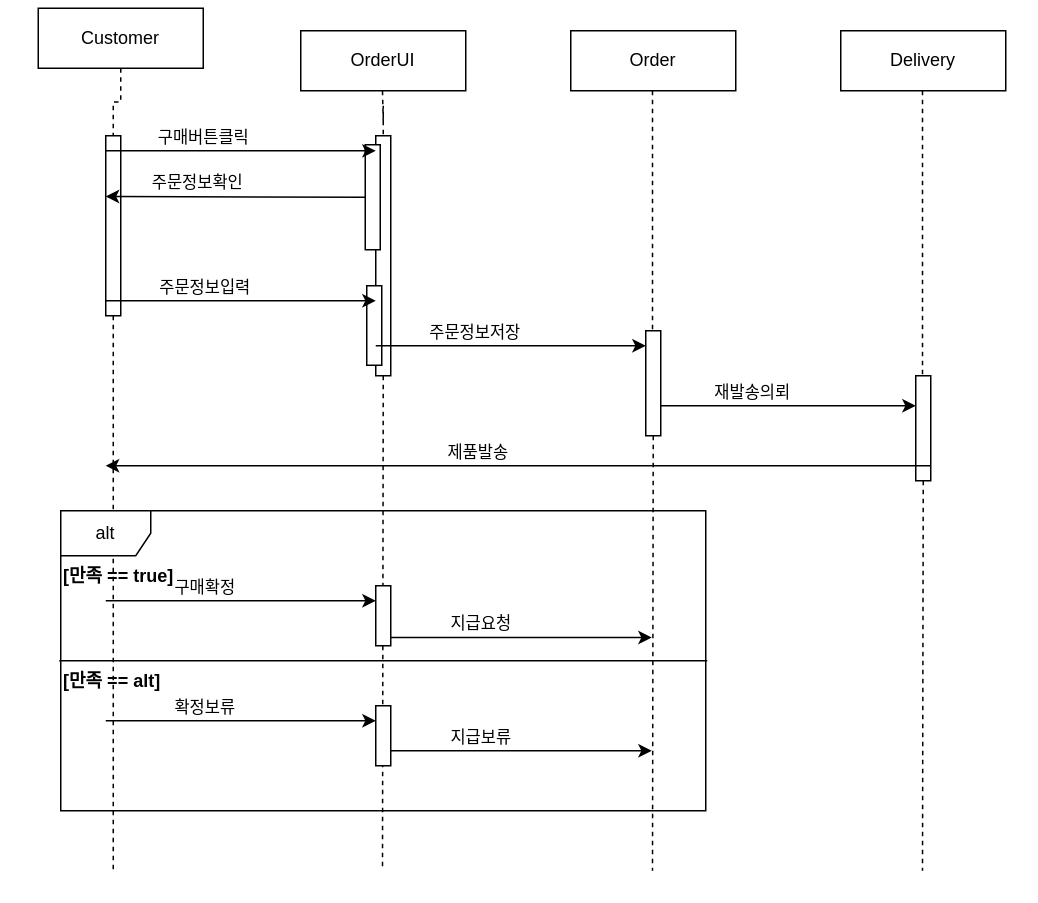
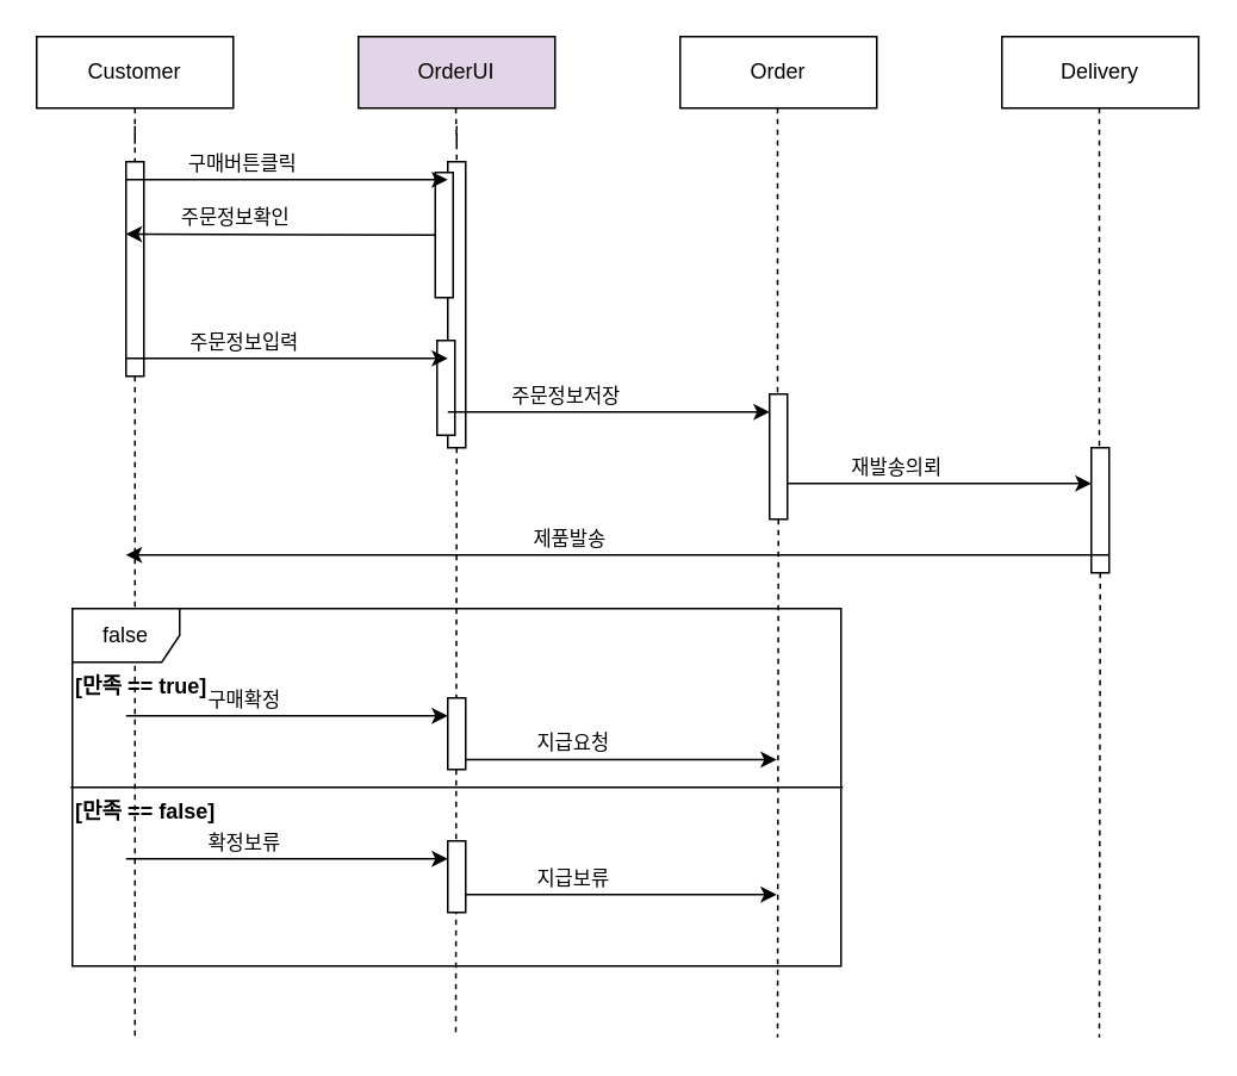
  <mxCell id="0" />
  <mxCell id="1" parent="0" />
  <mxCell id="2" style="edgeStyle=orthogonalEdgeStyle;rounded=0;orthogonalLoop=1;jettySize=auto;html=1;exitX=0.5;exitY=1;exitDx=0;exitDy=0;endArrow=none;endFill=0;dashed=1;" edge="1" parent="1" source="11"><mxGeometry relative="1" as="geometry"><mxPoint x="75" y="580" as="targetPoint" /></mxGeometry></mxCell>
- <mxCell id="3" value="Customer" style="rounded=0;whiteSpace=wrap;html=1;" vertex="1" parent="1"><mxGeometry x="25" y="5" width="110" height="40" as="geometry" /></mxCell>
+ <mxCell id="3" value="Customer" style="rounded=0;whiteSpace=wrap;html=1;" vertex="1" parent="1"><mxGeometry x="20" y="20" width="110" height="40" as="geometry" /></mxCell>
  <mxCell id="4" value="Delivery" style="rounded=0;whiteSpace=wrap;html=1;" vertex="1" parent="1"><mxGeometry x="560" y="20" width="110" height="40" as="geometry" /></mxCell>
  <mxCell id="5" value="Order" style="rounded=0;whiteSpace=wrap;html=1;" vertex="1" parent="1"><mxGeometry x="380" y="20" width="110" height="40" as="geometry" /></mxCell>
- <mxCell id="6" value="OrderUI" style="rounded=0;whiteSpace=wrap;html=1;" vertex="1" parent="1"><mxGeometry x="200" y="20" width="110" height="40" as="geometry" /></mxCell>
+ <mxCell id="6" value="OrderUI" style="rounded=0;whiteSpace=wrap;html=1;fillColor=#e1d5e7;" vertex="1" parent="1"><mxGeometry x="200" y="20" width="110" height="40" as="geometry" /></mxCell>
  <mxCell id="7" style="edgeStyle=orthogonalEdgeStyle;rounded=0;orthogonalLoop=1;jettySize=auto;html=1;exitX=0.5;exitY=1;exitDx=0;exitDy=0;endArrow=none;endFill=0;dashed=1;" edge="1" parent="1" source="13"><mxGeometry relative="1" as="geometry"><mxPoint x="254.5" y="580" as="targetPoint" /><mxPoint x="254.5" y="60" as="sourcePoint" /></mxGeometry></mxCell>
  <mxCell id="8" style="edgeStyle=orthogonalEdgeStyle;rounded=0;orthogonalLoop=1;jettySize=auto;html=1;exitX=0.5;exitY=1;exitDx=0;exitDy=0;endArrow=none;endFill=0;dashed=1;" edge="1" parent="1" source="15"><mxGeometry relative="1" as="geometry"><mxPoint x="434.5" y="580" as="targetPoint" /><mxPoint x="434.5" y="60" as="sourcePoint" /></mxGeometry></mxCell>
  <mxCell id="9" style="edgeStyle=orthogonalEdgeStyle;rounded=0;orthogonalLoop=1;jettySize=auto;html=1;exitX=0.5;exitY=1;exitDx=0;exitDy=0;endArrow=none;endFill=0;dashed=1;" edge="1" parent="1" source="17"><mxGeometry relative="1" as="geometry"><mxPoint x="614.5" y="580" as="targetPoint" /><mxPoint x="614.5" y="60" as="sourcePoint" /></mxGeometry></mxCell>
  <mxCell id="10" value="" style="edgeStyle=orthogonalEdgeStyle;rounded=0;orthogonalLoop=1;jettySize=auto;html=1;exitX=0.5;exitY=1;exitDx=0;exitDy=0;endArrow=none;endFill=0;dashed=1;" edge="1" parent="1" source="3" target="11"><mxGeometry relative="1" as="geometry"><mxPoint x="75" y="580" as="targetPoint" /><mxPoint x="75" y="60" as="sourcePoint" /></mxGeometry></mxCell>
  <mxCell id="11" value="" style="rounded=0;dashed=0;" vertex="1" parent="1"><mxGeometry x="70" y="90" width="10" height="120" as="geometry" /></mxCell>
  <mxCell id="12" value="" style="edgeStyle=orthogonalEdgeStyle;rounded=0;orthogonalLoop=1;jettySize=auto;html=1;exitX=0.5;exitY=1;exitDx=0;exitDy=0;endArrow=none;endFill=0;dashed=1;" edge="1" parent="1" target="13"><mxGeometry relative="1" as="geometry"><mxPoint x="254.5" y="580" as="targetPoint" /><mxPoint x="254.5" y="60" as="sourcePoint" /></mxGeometry></mxCell>
  <mxCell id="13" value="" style="rounded=0;dashed=0;" vertex="1" parent="1"><mxGeometry x="250" y="90" width="10" height="160" as="geometry" /></mxCell>
  <mxCell id="14" value="" style="edgeStyle=orthogonalEdgeStyle;rounded=0;orthogonalLoop=1;jettySize=auto;html=1;exitX=0.5;exitY=1;exitDx=0;exitDy=0;endArrow=none;endFill=0;dashed=1;" edge="1" parent="1" target="15"><mxGeometry relative="1" as="geometry"><mxPoint x="434.5" y="580" as="targetPoint" /><mxPoint x="434.5" y="60" as="sourcePoint" /></mxGeometry></mxCell>
  <mxCell id="15" value="" style="rounded=0;dashed=0;" vertex="1" parent="1"><mxGeometry x="430" y="220" width="10" height="70" as="geometry" /></mxCell>
  <mxCell id="16" value="" style="edgeStyle=orthogonalEdgeStyle;rounded=0;orthogonalLoop=1;jettySize=auto;html=1;exitX=0.5;exitY=1;exitDx=0;exitDy=0;endArrow=none;endFill=0;dashed=1;" edge="1" parent="1" target="17"><mxGeometry relative="1" as="geometry"><mxPoint x="614.5" y="580" as="targetPoint" /><mxPoint x="614.5" y="60" as="sourcePoint" /></mxGeometry></mxCell>
  <mxCell id="17" value="" style="rounded=0;dashed=0;" vertex="1" parent="1"><mxGeometry x="610" y="250" width="10" height="70" as="geometry" /></mxCell>
  <mxCell id="18" value="" style="rounded=0;dashed=0;" vertex="1" parent="1"><mxGeometry x="243" y="96" width="10" height="70" as="geometry" /></mxCell>
  <mxCell id="19" value="" style="rounded=0;dashed=0;" vertex="1" parent="1"><mxGeometry x="244" y="190" width="10" height="53" as="geometry" /></mxCell>
  <mxCell id="20" value="" style="html=1;verticalAlign=bottom;startArrow=none;endArrow=classic;endFill=1;rounded=0;entryX=0;entryY=0.063;entryDx=0;entryDy=0;entryPerimeter=0;" edge="1" parent="1" target="13"><mxGeometry relative="1" as="geometry"><mxPoint x="70" y="100" as="sourcePoint" /><mxPoint x="180" y="100" as="targetPoint" /></mxGeometry></mxCell>
  <mxCell id="21" value="구매버튼클릭" style="edgeLabel;html=1;align=center;verticalAlign=middle;resizable=0;points=[];" vertex="1" connectable="0" parent="20"><mxGeometry x="-0.013" y="-2" relative="1" as="geometry"><mxPoint x="-24" y="-12" as="offset" /></mxGeometry></mxCell>
  <mxCell id="22" value="" style="html=1;verticalAlign=bottom;startArrow=none;endArrow=classic;endFill=1;rounded=0;entryX=0;entryY=0.063;entryDx=0;entryDy=0;entryPerimeter=0;" edge="1" parent="1"><mxGeometry relative="1" as="geometry"><mxPoint x="70" y="200" as="sourcePoint" /><mxPoint x="250" y="200" as="targetPoint" /></mxGeometry></mxCell>
  <mxCell id="23" value="주문정보입력" style="edgeLabel;html=1;align=center;verticalAlign=middle;resizable=0;points=[];" vertex="1" connectable="0" parent="22"><mxGeometry x="-0.013" y="-2" relative="1" as="geometry"><mxPoint x="-24" y="-12" as="offset" /></mxGeometry></mxCell>
  <mxCell id="24" value="" style="html=1;verticalAlign=bottom;startArrow=classic;endArrow=none;endFill=0;rounded=0;startFill=1;entryX=0;entryY=0.5;entryDx=0;entryDy=0;" edge="1" parent="1" target="18"><mxGeometry relative="1" as="geometry"><mxPoint x="70" y="130.5" as="sourcePoint" /><mxPoint x="240" y="130" as="targetPoint" /></mxGeometry></mxCell>
  <mxCell id="25" value="주문정보확인" style="edgeLabel;html=1;align=center;verticalAlign=middle;resizable=0;points=[];" vertex="1" connectable="0" parent="24"><mxGeometry x="-0.013" y="-2" relative="1" as="geometry"><mxPoint x="-24" y="-12" as="offset" /></mxGeometry></mxCell>
  <mxCell id="26" value="" style="html=1;verticalAlign=bottom;startArrow=none;endArrow=classic;endFill=1;rounded=0;entryX=0;entryY=0.063;entryDx=0;entryDy=0;entryPerimeter=0;" edge="1" parent="1"><mxGeometry relative="1" as="geometry"><mxPoint x="440" y="270" as="sourcePoint" /><mxPoint x="610" y="270" as="targetPoint" /></mxGeometry></mxCell>
  <mxCell id="27" value="재발송의뢰" style="edgeLabel;html=1;align=center;verticalAlign=middle;resizable=0;points=[];" vertex="1" connectable="0" parent="26"><mxGeometry x="-0.013" y="-2" relative="1" as="geometry"><mxPoint x="-24" y="-12" as="offset" /></mxGeometry></mxCell>
  <mxCell id="28" value="" style="html=1;verticalAlign=bottom;startArrow=none;endArrow=classic;endFill=1;rounded=0;" edge="1" parent="1"><mxGeometry relative="1" as="geometry"><mxPoint x="250" y="230" as="sourcePoint" /><mxPoint x="430" y="230" as="targetPoint" /></mxGeometry></mxCell>
  <mxCell id="29" value="주문정보저장" style="edgeLabel;html=1;align=center;verticalAlign=middle;resizable=0;points=[];" vertex="1" connectable="0" parent="28"><mxGeometry x="-0.013" y="-2" relative="1" as="geometry"><mxPoint x="-24" y="-12" as="offset" /></mxGeometry></mxCell>
  <mxCell id="30" value="" style="html=1;verticalAlign=bottom;startArrow=classic;endArrow=none;endFill=0;rounded=0;entryX=0;entryY=0.063;entryDx=0;entryDy=0;entryPerimeter=0;startFill=1;" edge="1" parent="1"><mxGeometry relative="1" as="geometry"><mxPoint x="70" y="310" as="sourcePoint" /><mxPoint x="620" y="310" as="targetPoint" /></mxGeometry></mxCell>
  <mxCell id="31" value="제품발송" style="edgeLabel;html=1;align=center;verticalAlign=middle;resizable=0;points=[];" vertex="1" connectable="0" parent="30"><mxGeometry x="-0.013" y="-2" relative="1" as="geometry"><mxPoint x="-24" y="-12" as="offset" /></mxGeometry></mxCell>
- <mxCell id="32" value="alt" style="shape=umlFrame;whiteSpace=wrap;html=1;pointerEvents=0;recursiveResize=0;container=1;collapsible=0;width=60;height=30;" vertex="1" parent="1"><mxGeometry x="40" y="340" width="430" height="200" as="geometry" /></mxCell>
+ <mxCell id="32" value="false" style="shape=umlFrame;whiteSpace=wrap;html=1;pointerEvents=0;recursiveResize=0;container=1;collapsible=0;width=60;height=30;" vertex="1" parent="1"><mxGeometry x="40" y="340" width="430" height="200" as="geometry" /></mxCell>
  <mxCell id="33" value="&lt;b&gt;[만족 == true]&lt;/b&gt;" style="text;align=left;html=1;" vertex="1" parent="32"><mxGeometry width="100" height="20" relative="1" as="geometry"><mxPoint y="30" as="offset" /></mxGeometry></mxCell>
  <mxCell id="34" value="" style="html=1;verticalAlign=bottom;startArrow=none;endArrow=classic;endFill=1;rounded=0;entryX=0;entryY=0.063;entryDx=0;entryDy=0;entryPerimeter=0;" edge="1" parent="32"><mxGeometry relative="1" as="geometry"><mxPoint x="30" y="60" as="sourcePoint" /><mxPoint x="210" y="60" as="targetPoint" /></mxGeometry></mxCell>
  <mxCell id="35" value="구매확정" style="edgeLabel;html=1;align=center;verticalAlign=middle;resizable=0;points=[];" vertex="1" connectable="0" parent="34"><mxGeometry x="-0.013" y="-2" relative="1" as="geometry"><mxPoint x="-24" y="-12" as="offset" /></mxGeometry></mxCell>
  <mxCell id="36" value="" style="html=1;verticalAlign=bottom;startArrow=none;endArrow=classic;endFill=1;rounded=0;entryX=0;entryY=0.063;entryDx=0;entryDy=0;entryPerimeter=0;" edge="1" parent="32"><mxGeometry relative="1" as="geometry"><mxPoint x="30" y="140" as="sourcePoint" /><mxPoint x="210" y="140" as="targetPoint" /></mxGeometry></mxCell>
  <mxCell id="37" value="확정보류" style="edgeLabel;html=1;align=center;verticalAlign=middle;resizable=0;points=[];" vertex="1" connectable="0" parent="36"><mxGeometry x="-0.013" y="-2" relative="1" as="geometry"><mxPoint x="-24" y="-12" as="offset" /></mxGeometry></mxCell>
  <mxCell id="38" value="" style="html=1;verticalAlign=bottom;startArrow=none;endArrow=classic;endFill=1;rounded=0;entryX=0;entryY=0.063;entryDx=0;entryDy=0;entryPerimeter=0;" edge="1" parent="32"><mxGeometry relative="1" as="geometry"><mxPoint x="214" y="160" as="sourcePoint" /><mxPoint x="394" y="160" as="targetPoint" /></mxGeometry></mxCell>
  <mxCell id="39" value="지급보류" style="edgeLabel;html=1;align=center;verticalAlign=middle;resizable=0;points=[];" vertex="1" connectable="0" parent="38"><mxGeometry x="-0.013" y="-2" relative="1" as="geometry"><mxPoint x="-24" y="-12" as="offset" /></mxGeometry></mxCell>
  <mxCell id="40" value="" style="html=1;verticalAlign=bottom;startArrow=none;endArrow=classic;endFill=1;rounded=0;entryX=0;entryY=0.063;entryDx=0;entryDy=0;entryPerimeter=0;" edge="1" parent="32"><mxGeometry relative="1" as="geometry"><mxPoint x="214" y="84.5" as="sourcePoint" /><mxPoint x="394" y="84.5" as="targetPoint" /></mxGeometry></mxCell>
  <mxCell id="41" value="지급요청" style="edgeLabel;html=1;align=center;verticalAlign=middle;resizable=0;points=[];" vertex="1" connectable="0" parent="40"><mxGeometry x="-0.013" y="-2" relative="1" as="geometry"><mxPoint x="-24" y="-12" as="offset" /></mxGeometry></mxCell>
  <mxCell id="42" value="" style="rounded=0;dashed=0;" vertex="1" parent="32"><mxGeometry x="210" y="50" width="10" height="40" as="geometry" /></mxCell>
  <mxCell id="43" value="" style="rounded=0;dashed=0;" vertex="1" parent="32"><mxGeometry x="210" y="130" width="10" height="40" as="geometry" /></mxCell>
- <mxCell id="44" value="&lt;b&gt;[만족 == alt]&lt;/b&gt;" style="text;align=left;html=1;" vertex="1" parent="32"><mxGeometry y="100" width="100" height="20" as="geometry" /></mxCell>
+ <mxCell id="44" value="&lt;b&gt;[만족 == false]&lt;/b&gt;" style="text;align=left;html=1;" vertex="1" parent="32"><mxGeometry y="100" width="100" height="20" as="geometry" /></mxCell>
  <mxCell id="45" value="" style="endArrow=none;html=1;endSize=12;startArrow=none;startSize=14;startFill=0;edgeStyle=orthogonalEdgeStyle;align=center;verticalAlign=bottom;endFill=0;rounded=0;" edge="1" parent="1"><mxGeometry x="-0.273" y="22" relative="1" as="geometry"><mxPoint x="39" y="440" as="sourcePoint" /><mxPoint x="471" y="440" as="targetPoint" /><mxPoint x="1" as="offset" /></mxGeometry></mxCell>
